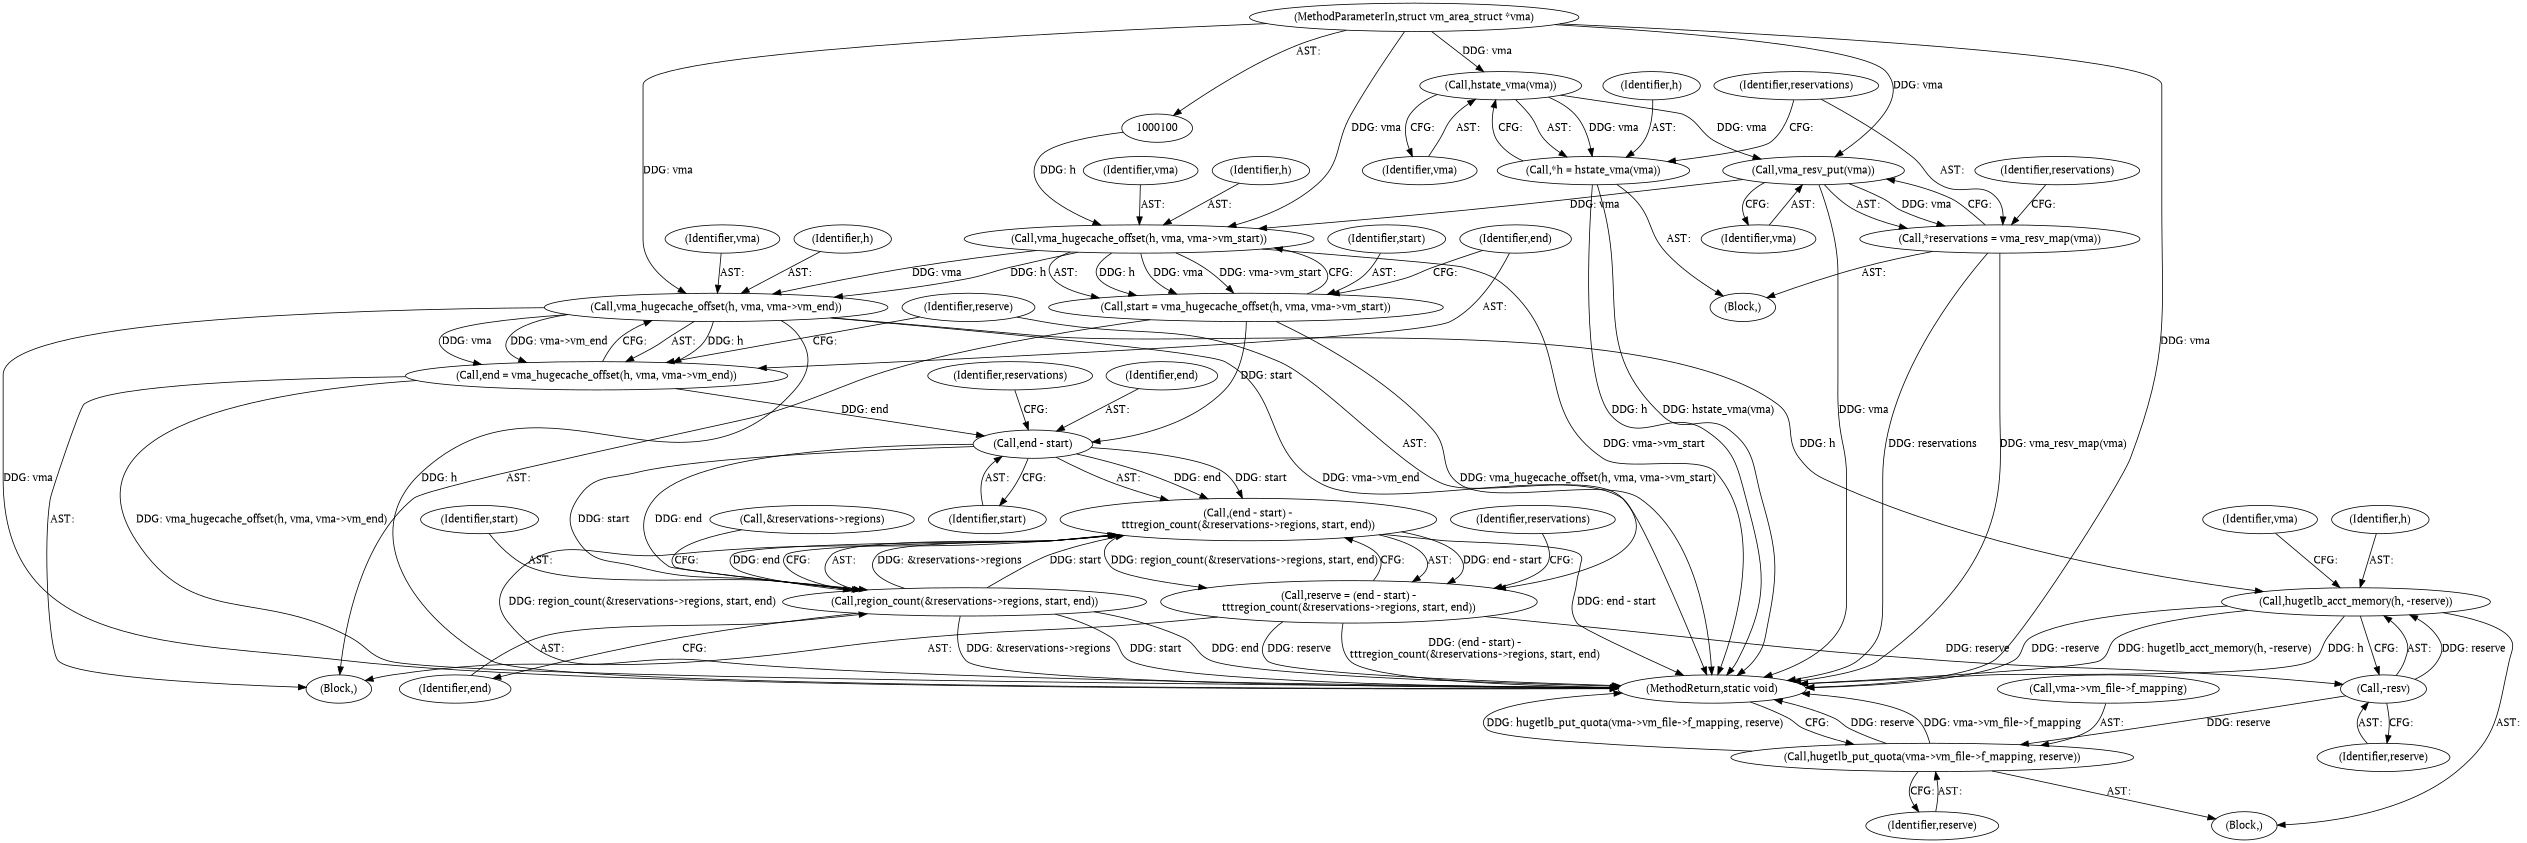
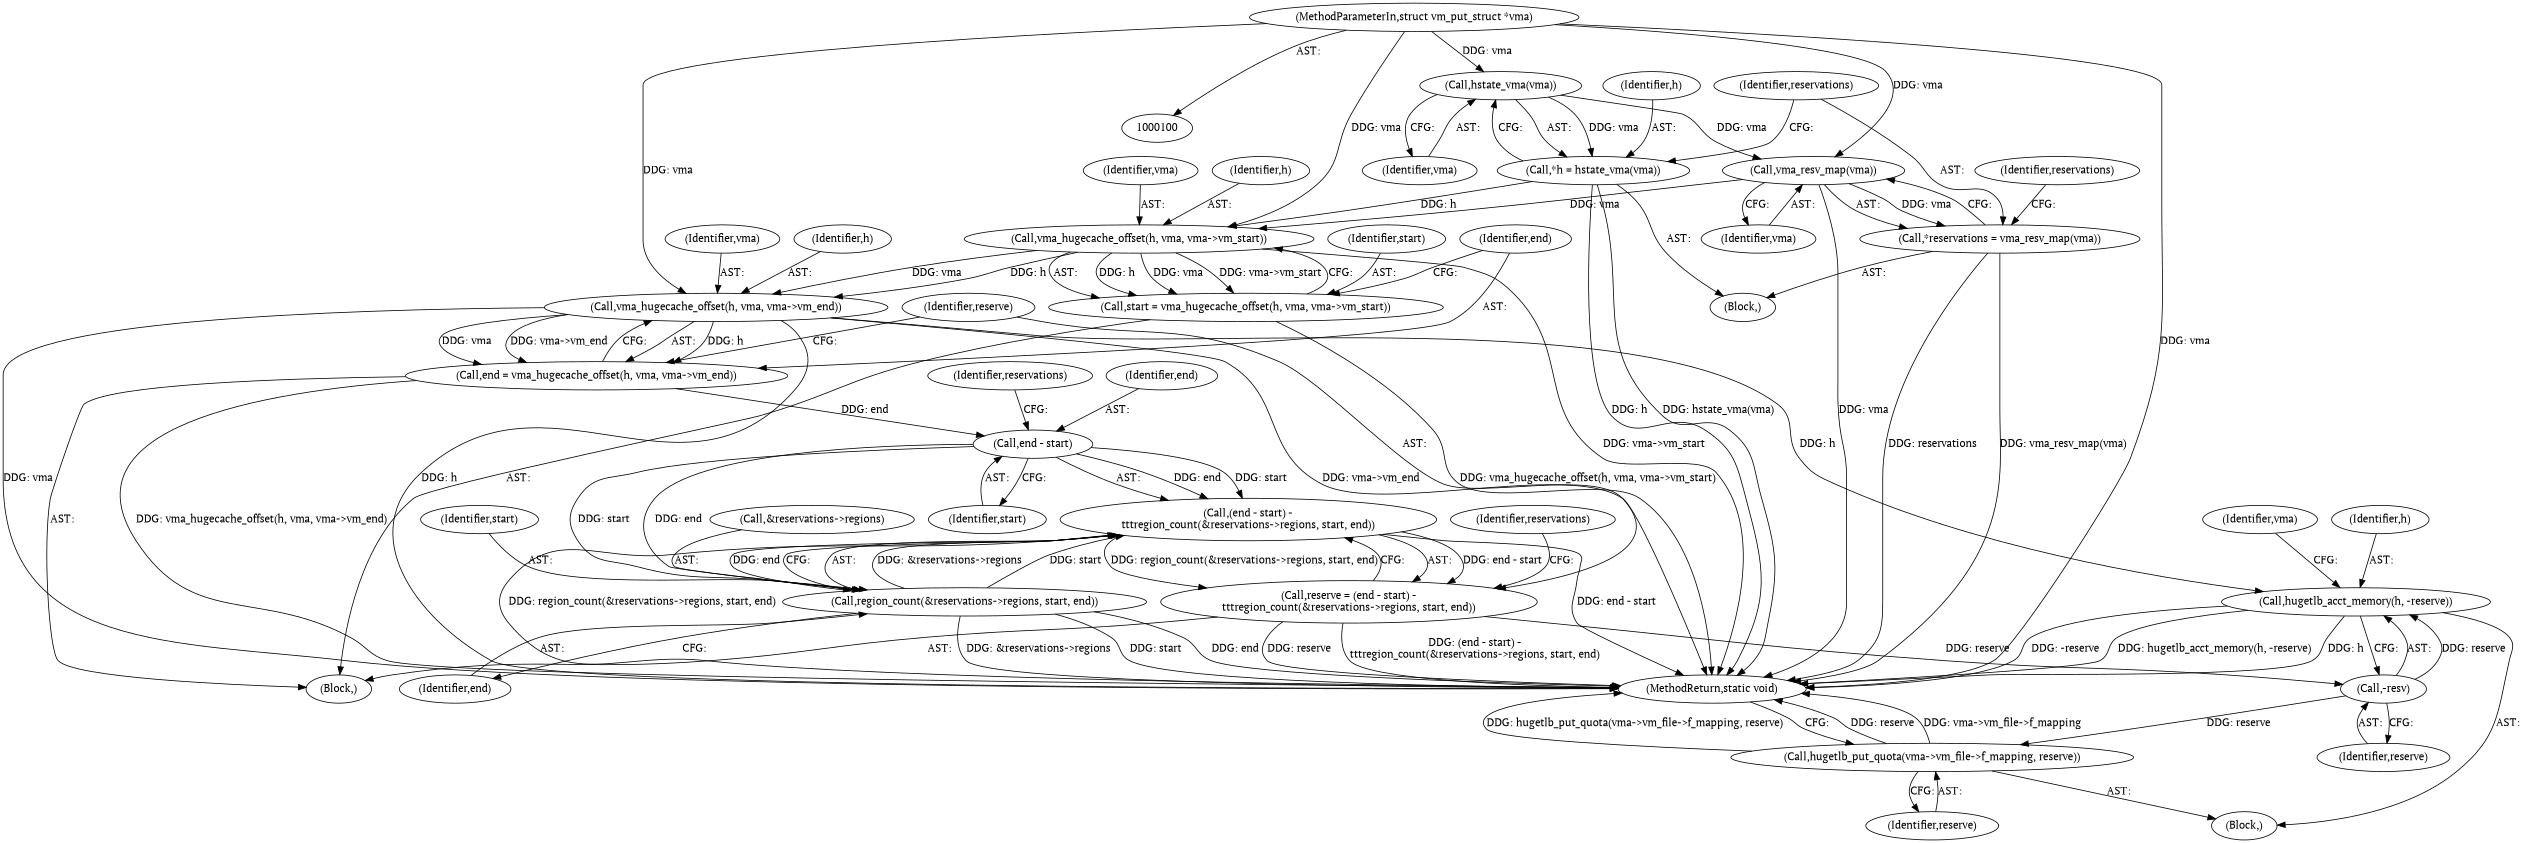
  digraph {
    fontname="PT Serif"
    node [fontname="PT Serif"]
    edge [fontname="PT Serif"]
-   n1 [label="(MethodParameterIn,struct vm_area_struct *vma)"]
+   n1 [label="(MethodParameterIn,struct vm_put_struct *vma)"]
    n2 [label="(Call,hstate_vma(vma))"]
    n3 [label="(Call,vma_hugecache_offset(h, vma, vma->vm_start))"]
    n4 [label="(Call,vma_hugecache_offset(h, vma, vma->vm_end))"]
-   n5 [label="(Call,vma_resv_put(vma))"]
+   n5 [label="(Call,vma_resv_map(vma))"]
    n6 [label="(MethodReturn,static void)"]
    1000100
    n8 [label="(Call,*h = hstate_vma(vma))"]
    n9 [label="(Identifier,vma)"]
    n10 [label="(Call,start = vma_hugecache_offset(h, vma, vma->vm_start))"]
    n11 [label="(Call,hugetlb_acct_memory(h, -reserve))"]
    n12 [label="(Call,end = vma_hugecache_offset(h, vma, vma->vm_end))"]
    n13 [label="(Call,*reservations = vma_resv_map(vma))"]
    n14 [label="(Identifier,vma)"]
    n15 [label="(Call,hugetlb_put_quota(vma->vm_file->f_mapping, reserve))"]
    n16 [label="(Block,)"]
    n17 [label="(Call,end - start)"]
    n18 [label="(Block,)"]
    n19 [label="(Call,(end - start) -\n\t\t\tregion_count(&reservations->regions, start, end))"]
    n20 [label="(Call,region_count(&reservations->regions, start, end))"]
    n21 [label="(Identifier,start)"]
    n22 [label="(Call,reserve = (end - start) -\n\t\t\tregion_count(&reservations->regions, start, end))"]
    n23 [label="(Identifier,end)"]
    n24 [label="(Call,-resv)"]
    n25 [label="(Identifier,reserve)"]
    n26 [label="(Block,)"]
    n27 [label="(Identifier,reserve)"]
-   n28 [label="(Call,vma->vm_file->f_mapping)"]
    n29 [label="(Call,&reservations->regions)"]
    n30 [label="(Identifier,h)"]
    n31 [label="(Identifier,reservations)"]
    n32 [label="(Identifier,reservations)"]
    n33 [label="(Identifier,vma)"]
    n34 [label="(Identifier,reserve)"]
    n35 [label="(Identifier,reservations)"]
    n36 [label="(Identifier,vma)"]
    n37 [label="(Identifier,vma)"]
    n38 [label="(Identifier,h)"]
    n39 [label="(Identifier,end)"]
    n40 [label="(Identifier,h)"]
    n41 [label="(Identifier,end)"]
    n42 [label="(Identifier,start)"]
    n43 [label="(Identifier,start)"]
    n44 [label="(Identifier,h)"]
    n45 [label="(Identifier,reservations)"]
    n1 -> n2 [label="DDG: vma"]
    n1 -> n3 [label="DDG: vma"]
    n1 -> n4 [label="DDG: vma"]
    n1 -> n5 [label="DDG: vma"]
    n1 -> n6 [label="DDG: vma"]
    n1 -> 1000100 [label="AST: "]
    n2 -> n5 [label="DDG: vma"]
    n2 -> n8 [label="AST: "]
    n2 -> n8 [label="DDG: vma"]
    n2 -> n9 [label="CFG: "]
    n3 -> n4 [label="DDG: h"]
    n3 -> n4 [label="DDG: vma"]
    n3 -> n6 [label="DDG: vma->vm_start"]
    n3 -> n10 [label="AST: "]
    n3 -> n10 [label="DDG: h"]
    n3 -> n10 [label="DDG: vma"]
    n3 -> n10 [label="DDG: vma->vm_start"]
    n4 -> n6 [label="DDG: h"]
    n4 -> n6 [label="DDG: vma->vm_end"]
    n4 -> n6 [label="DDG: vma"]
    n4 -> n11 [label="DDG: h"]
    n4 -> n12 [label="AST: "]
    n4 -> n12 [label="DDG: h"]
    n4 -> n12 [label="DDG: vma"]
    n4 -> n12 [label="DDG: vma->vm_end"]
    n5 -> n3 [label="DDG: vma"]
    n5 -> n6 [label="DDG: vma"]
    n5 -> n13 [label="AST: "]
    n5 -> n13 [label="DDG: vma"]
    n5 -> n14 [label="CFG: "]
    n6 -> n15 [label="CFG: "]
    n8 -> n2 [label="CFG: "]
-   1000100 -> n3 [label="DDG: h"]
+   n8 -> n3 [label="DDG: h"]
    n8 -> n6 [label="DDG: h"]
    n8 -> n6 [label="DDG: hstate_vma(vma)"]
    n8 -> n16 [label="AST: "]
    n9 -> n2 [label="AST: "]
    n10 -> n3 [label="CFG: "]
    n10 -> n6 [label="DDG: vma_hugecache_offset(h, vma, vma->vm_start)"]
-   n10 -> n17 [label="DDG: start"]
    n10 -> n18 [label="AST: "]
    n11 -> n6 [label="DDG: -reserve"]
    n11 -> n6 [label="DDG: hugetlb_acct_memory(h, -reserve)"]
    n11 -> n6 [label="DDG: h"]
    n11 -> n24 [label="CFG: "]
    n11 -> n26 [label="AST: "]
    n12 -> n4 [label="CFG: "]
    n12 -> n6 [label="DDG: vma_hugecache_offset(h, vma, vma->vm_end)"]
    n12 -> n17 [label="DDG: end"]
    n12 -> n18 [label="AST: "]
    n13 -> n5 [label="CFG: "]
    n13 -> n6 [label="DDG: reservations"]
    n13 -> n6 [label="DDG: vma_resv_map(vma)"]
    n13 -> n16 [label="AST: "]
    n14 -> n5 [label="AST: "]
    n15 -> n6 [label="DDG: reserve"]
    n15 -> n6 [label="DDG: vma->vm_file->f_mapping"]
    n15 -> n6 [label="DDG: hugetlb_put_quota(vma->vm_file->f_mapping, reserve)"]
    n15 -> n26 [label="AST: "]
    n15 -> n27 [label="CFG: "]
    n17 -> n19 [label="AST: "]
    n17 -> n19 [label="DDG: end"]
    n17 -> n19 [label="DDG: start"]
    n17 -> n20 [label="DDG: start"]
    n17 -> n20 [label="DDG: end"]
    n17 -> n21 [label="CFG: "]
    n19 -> n6 [label="DDG: end - start"]
    n19 -> n6 [label="DDG: region_count(&reservations->regions, start, end)"]
    n19 -> n20 [label="CFG: "]
    n19 -> n22 [label="AST: "]
    n19 -> n22 [label="DDG: end - start"]
    n19 -> n22 [label="DDG: region_count(&reservations->regions, start, end)"]
    n20 -> n6 [label="DDG: &reservations->regions"]
    n20 -> n6 [label="DDG: start"]
    n20 -> n6 [label="DDG: end"]
    n20 -> n19 [label="AST: "]
    n20 -> n19 [label="DDG: &reservations->regions"]
    n20 -> n19 [label="DDG: start"]
    n20 -> n19 [label="DDG: end"]
    n20 -> n23 [label="CFG: "]
    n21 -> n17 [label="AST: "]
    n22 -> n6 [label="DDG: reserve"]
    n22 -> n6 [label="DDG: (end - start) -\n\t\t\tregion_count(&reservations->regions, start, end)"]
    n22 -> n18 [label="AST: "]
    n22 -> n19 [label="CFG: "]
    n22 -> n24 [label="DDG: reserve"]
    n23 -> n20 [label="AST: "]
    n24 -> n11 [label="AST: "]
    n24 -> n11 [label="DDG: reserve"]
    n24 -> n15 [label="DDG: reserve"]
    n24 -> n25 [label="CFG: "]
    n25 -> n24 [label="AST: "]
    n27 -> n15 [label="AST: "]
-   n28 -> n15 [label="AST: "]
-   n29 -> n20 [label="CFG: "]
+   n29 -> n20 [label="AST: "]
    n30 -> n8 [label="AST: "]
    n31 -> n13 [label="CFG: "]
    n32 -> n8 [label="CFG: "]
    n32 -> n13 [label="AST: "]
    n33 -> n3 [label="AST: "]
    n34 -> n12 [label="CFG: "]
    n34 -> n22 [label="AST: "]
    n35 -> n22 [label="CFG: "]
    n36 -> n11 [label="CFG: "]
    n37 -> n4 [label="AST: "]
    n38 -> n3 [label="AST: "]
    n39 -> n10 [label="CFG: "]
    n39 -> n12 [label="AST: "]
    n40 -> n11 [label="AST: "]
    n41 -> n17 [label="AST: "]
    n42 -> n10 [label="AST: "]
    n43 -> n20 [label="AST: "]
    n44 -> n4 [label="AST: "]
    n45 -> n17 [label="CFG: "]
  }
